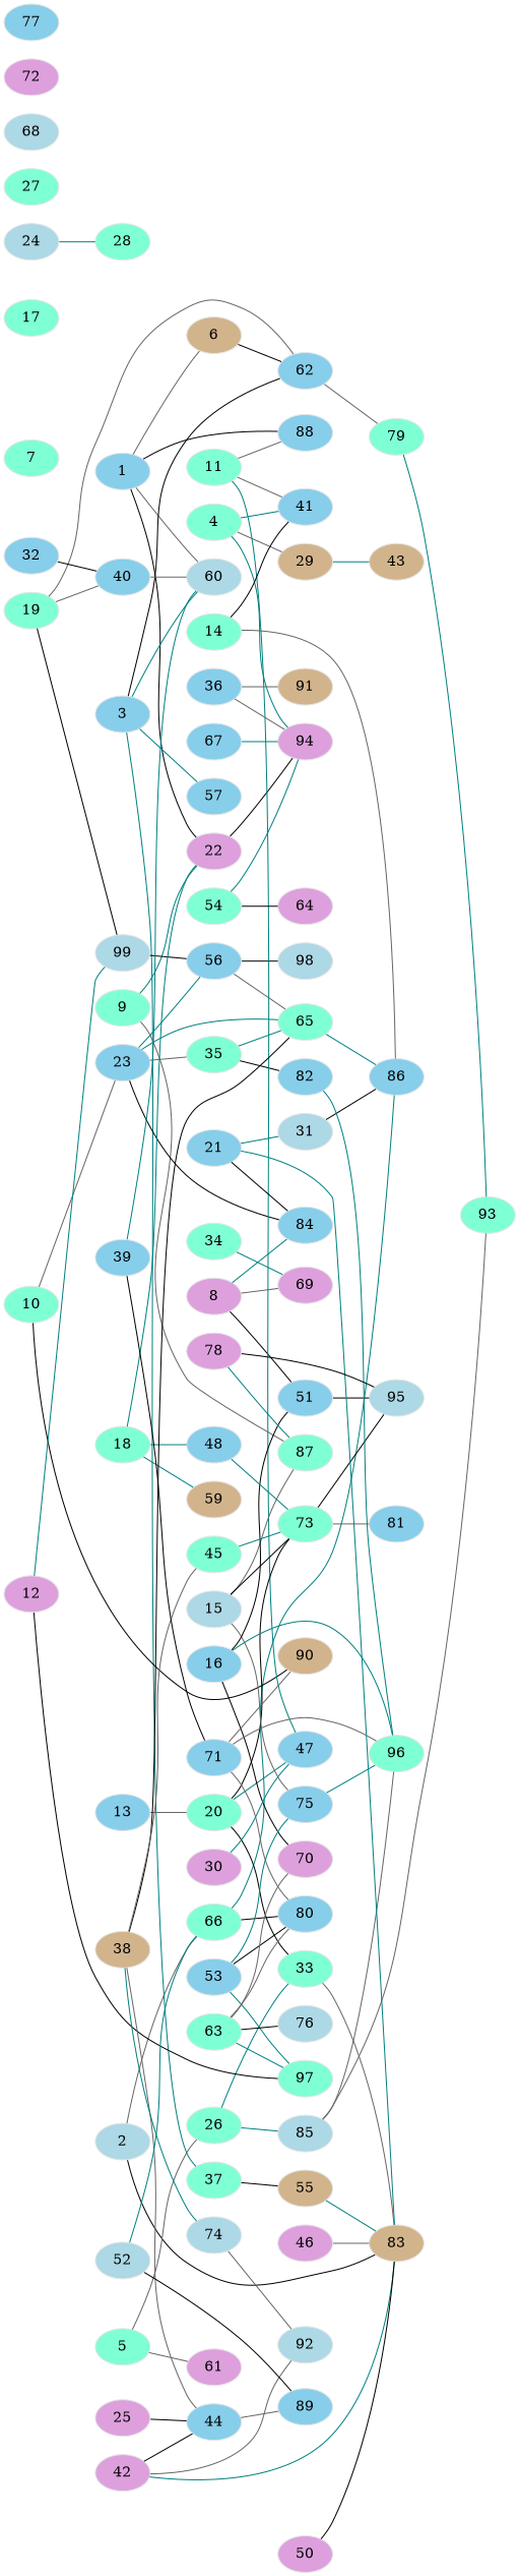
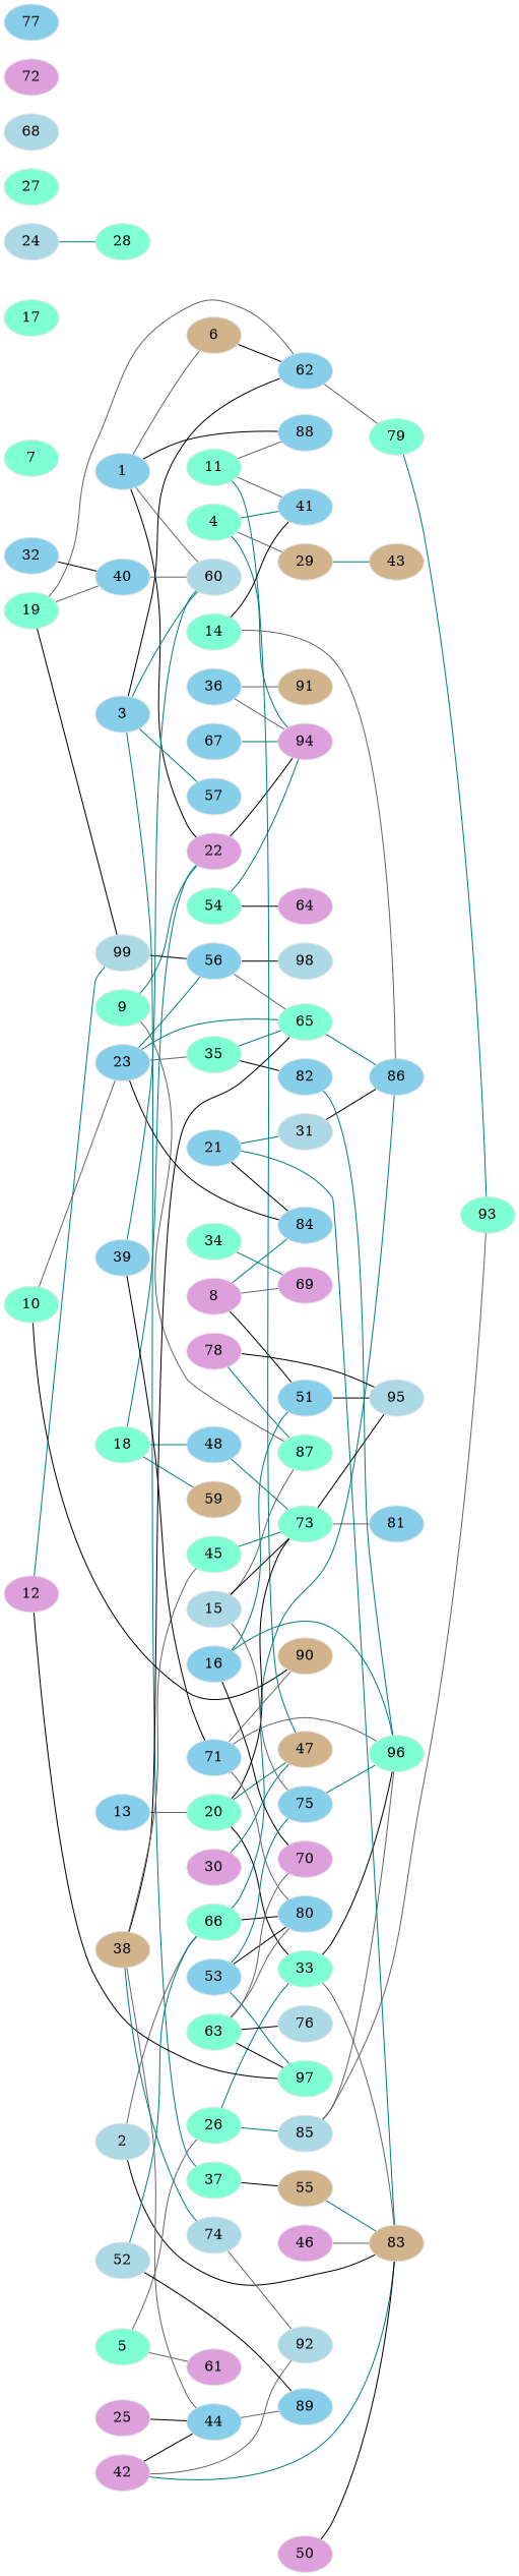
  graph {
    rankdir=LR
    node [color=gray90 fillcolor=skyblue style=filled]
    edge [color=teal]
    6 [fillcolor=tan]
    1
    22 [fillcolor=plum]
    60 [fillcolor=lightblue]
    88
    62
    94 [fillcolor=plum]
    2 [fillcolor=lightblue]
    66 [fillcolor=aquamarine]
    83 [fillcolor=tan]
    86
    80
    3
    37 [fillcolor=aquamarine]
    57
    55 [fillcolor=tan]
    79 [fillcolor=aquamarine]
    4 [fillcolor=aquamarine]
    29 [fillcolor=tan]
    41
    43 [fillcolor=tan]
    5 [fillcolor=aquamarine]
    26 [fillcolor=aquamarine]
    61 [fillcolor=plum]
    33 [fillcolor=aquamarine]
    85 [fillcolor=lightblue]
    7 [fillcolor=aquamarine]
    8 [fillcolor=plum]
    51
    69 [fillcolor=plum]
    84
    95 [fillcolor=lightblue]
    9 [fillcolor=aquamarine]
    87 [fillcolor=aquamarine]
    10 [fillcolor=aquamarine]
    23
    90 [fillcolor=tan]
    65 [fillcolor=aquamarine]
    35 [fillcolor=aquamarine]
    56
    11 [fillcolor=aquamarine]
-   47
+   47 [fillcolor=tan]
    12 [fillcolor=plum]
    n44 [fillcolor=lightblue label=99]
    97 [fillcolor=aquamarine]
    20 [fillcolor=aquamarine]
    13
    73 [fillcolor=aquamarine]
    14 [fillcolor=aquamarine]
    15 [fillcolor=lightblue]
    75
    81
    96 [fillcolor=aquamarine]
    16
    70 [fillcolor=plum]
    17 [fillcolor=aquamarine]
    18 [fillcolor=aquamarine]
    48
    59 [fillcolor=tan]
    19 [fillcolor=aquamarine]
    40
    21
    31 [fillcolor=lightblue]
    82
    n65 [fillcolor=lightblue label=98]
    24 [fillcolor=lightblue]
    28 [fillcolor=aquamarine]
    25 [fillcolor=plum]
    44
    89
    93 [fillcolor=aquamarine]
    27 [fillcolor=aquamarine]
    30 [fillcolor=plum]
    32
    34 [fillcolor=aquamarine]
    36
    91 [fillcolor=tan]
    67
    38 [fillcolor=tan]
    45 [fillcolor=aquamarine]
    74 [fillcolor=lightblue]
    92 [fillcolor=lightblue]
    39
    71
    42 [fillcolor=plum]
    46 [fillcolor=plum]
    50 [fillcolor=plum]
    52 [fillcolor=lightblue]
    53
    54 [fillcolor=aquamarine]
    64 [fillcolor=plum]
    63 [fillcolor=aquamarine]
    76 [fillcolor=lightblue]
    68 [fillcolor=lightblue]
    72 [fillcolor=plum]
    77
    78 [fillcolor=plum]
    6 -- 62 [color=black]
    1 -- 6 [color=gray40]
    1 -- 22 [color=black]
    1 -- 60 [color=gray40]
    1 -- 88 [color=black]
    22 -- 94 [color=black]
    62 -- 79 [color=gray40]
    2 -- 66 [color=gray40]
    2 -- 83 [color=black]
    66 -- 86
    66 -- 80 [color=black]
    3 -- 60
    3 -- 62 [color=black]
    3 -- 37
    3 -- 57
    37 -- 55 [color=black]
    55 -- 83
    79 -- 93
    4 -- 94
    4 -- 29 [color=gray40]
    4 -- 41
    29 -- 43
    5 -- 26 [color=gray40]
    5 -- 61 [color=gray40]
    26 -- 33
    26 -- 85
    33 -- 83 [color=gray40]
+   33 -- 96 [color=black]
    85 -- 96 [color=gray40]
    85 -- 93 [color=gray40]
    8 -- 51 [color=black]
    8 -- 69 [color=gray40]
    8 -- 84
    51 -- 95 [color=black]
    9 -- 22
    9 -- 87 [color=gray40]
    10 -- 23 [color=gray40]
    10 -- 90 [color=black]
    23 -- 84 [color=black]
    23 -- 65
    23 -- 35 [color=gray40]
    23 -- 56
    65 -- 86
    35 -- 65
    35 -- 82 [color=black]
    56 -- 65 [color=gray40]
    56 -- n65 [color=black]
    11 -- 88 [color=gray40]
    11 -- 41 [color=gray40]
    11 -- 47
    12 -- n44
    12 -- 97 [color=black]
    n44 -- 56 [color=black]
    20 -- 33 [color=black]
    20 -- 47
    20 -- 73 [color=black]
    13 -- 20 [color=gray40]
    73 -- 95 [color=black]
    73 -- 81 [color=gray40]
    14 -- 86 [color=gray40]
    14 -- 41 [color=black]
    15 -- 87 [color=gray40]
    15 -- 73 [color=black]
    15 -- 75 [color=gray40]
    75 -- 96
-   16 -- 51 [color=black]
+   16 -- 51
    16 -- 96
    16 -- 70 [color=black]
    18 -- 22
    18 -- 48
    18 -- 59
    48 -- 73
    19 -- 62 [color=gray40]
    19 -- n44 [color=black]
    19 -- 40 [color=gray40]
    40 -- 60 [color=gray40]
    21 -- 83
    21 -- 84 [color=black]
    21 -- 31
    31 -- 86 [color=black]
    82 -- 96
    24 -- 28
    25 -- 44 [color=black]
    44 -- 89 [color=gray40]
    30 -- 47
    32 -- 40 [color=black]
    34 -- 69
    36 -- 94 [color=gray40]
    36 -- 91 [color=gray40]
    67 -- 94
    38 -- 65 [color=black]
    38 -- 44 [color=gray40]
    38 -- 45 [color=gray40]
    38 -- 74
    45 -- 73
    74 -- 92 [color=gray40]
    39 -- 60
    39 -- 71 [color=black]
    71 -- 80 [color=gray40]
    71 -- 90 [color=gray40]
    71 -- 96 [color=gray40]
    42 -- 83
    42 -- 44 [color=black]
    42 -- 92 [color=gray40]
    46 -- 83 [color=gray40]
    50 -- 83 [color=black]
    52 -- 66
    52 -- 89 [color=black]
    53 -- 80 [color=black]
    53 -- 97
    53 -- 75
    54 -- 94
    54 -- 64 [color=black]
    63 -- 80 [color=gray40]
-   63 -- 97
+   63 -- 97 [color=black]
    63 -- 70 [color=gray40]
    63 -- 76 [color=black]
    78 -- 95 [color=black]
    78 -- 87
  }
